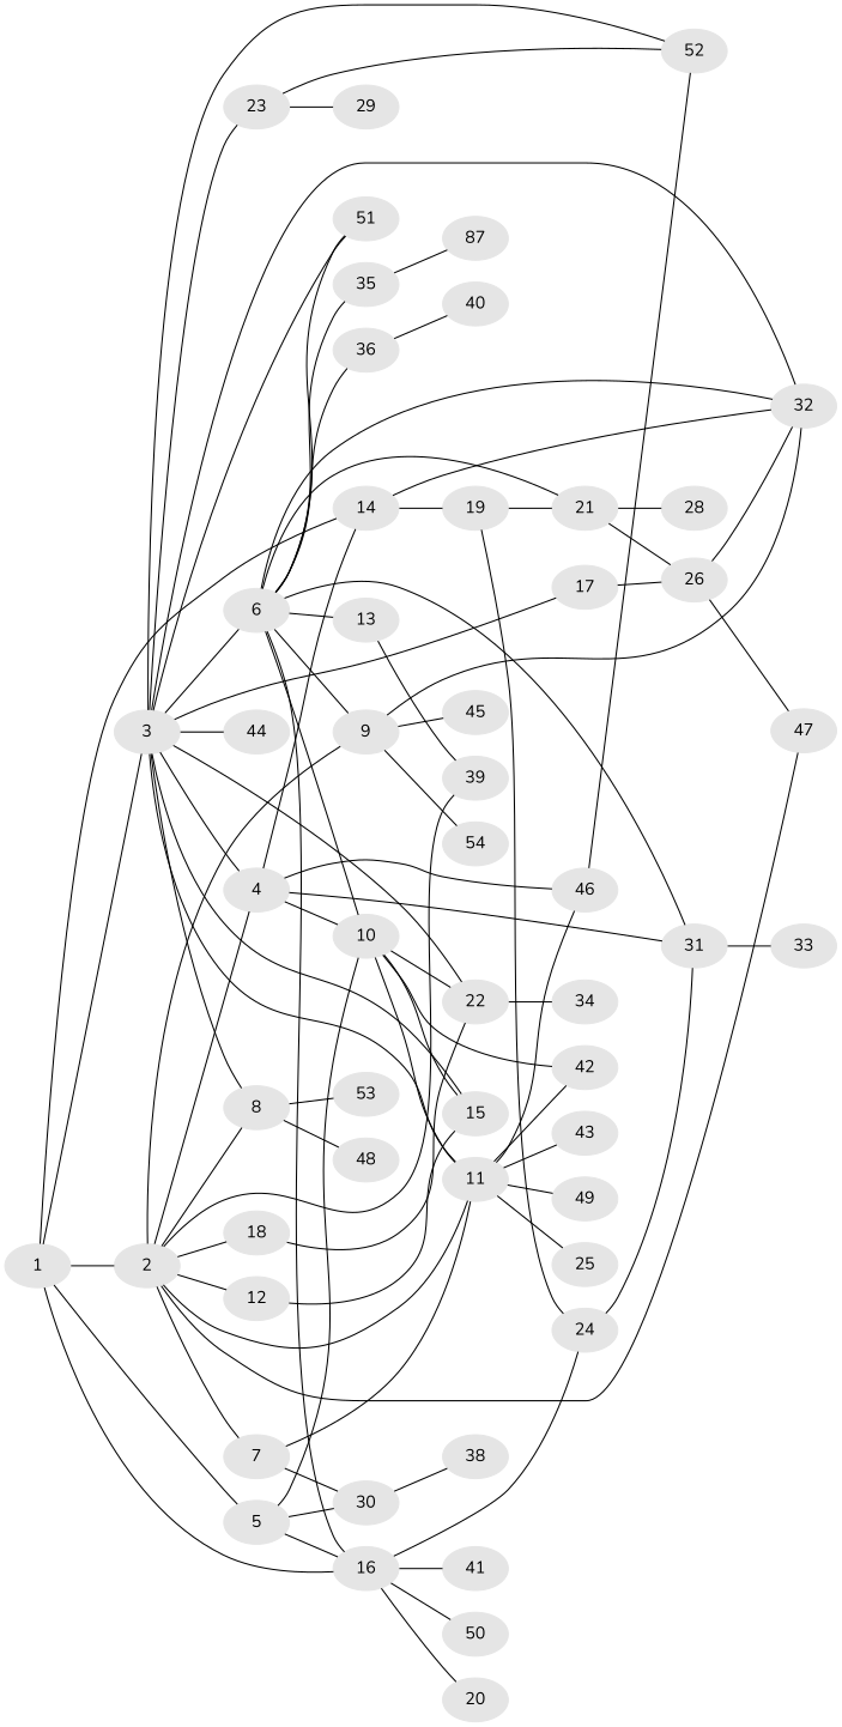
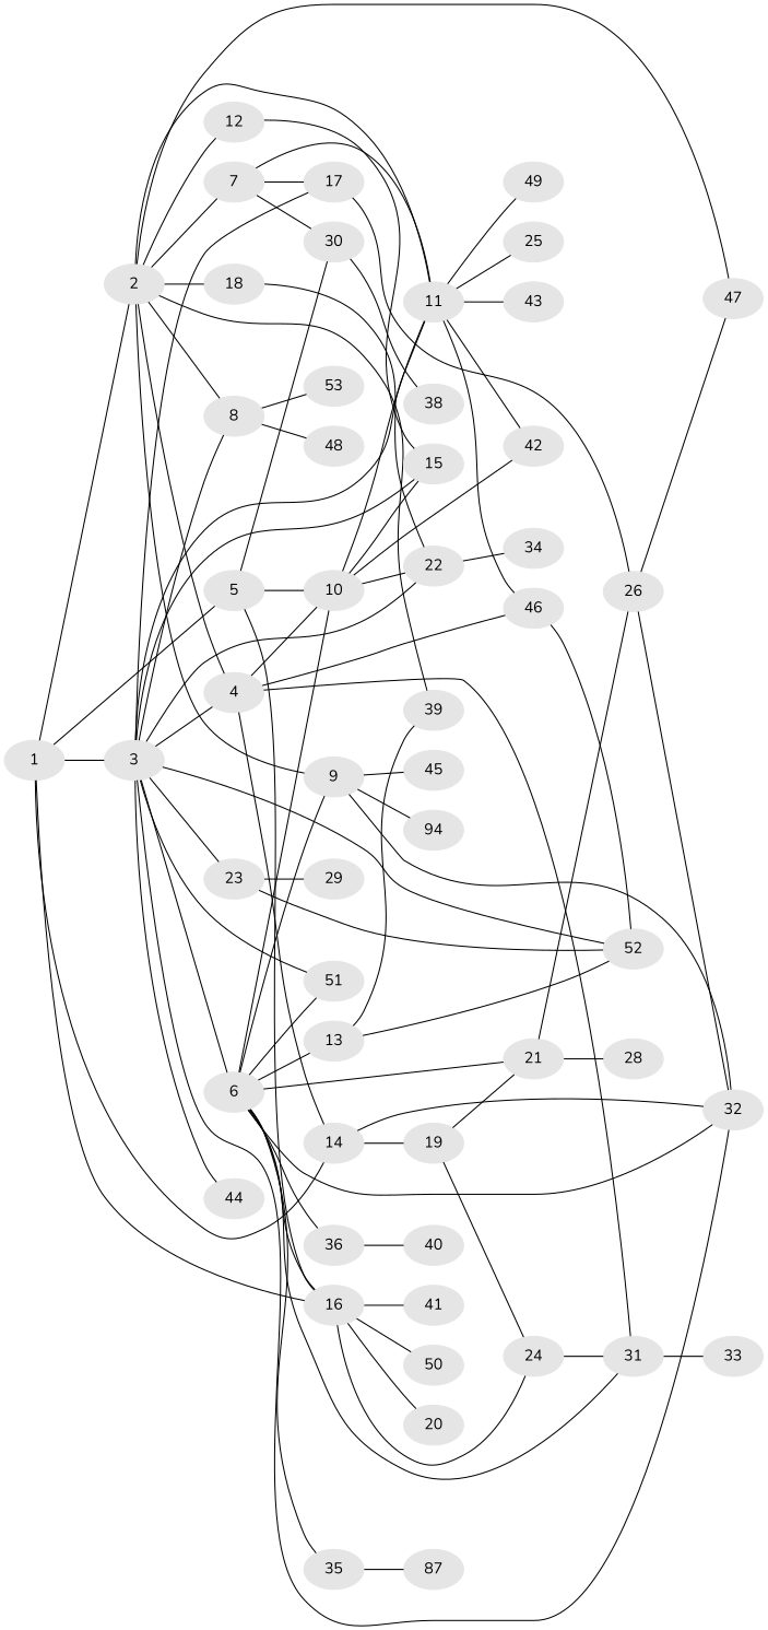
  graph {
    fontname=Nunito
    rankdir=LR
    node [color=gray90 fontname=Nunito style=filled]
    edge [fontname=Nunito weight=1.0]
    1
    2
    3
    5
    14
    16
    4
    7
    8
    9
    11
    12
    18
    39
    47
    6
    15
    17
    22
    23
    32
    44
    51
    52
    10
    30
    19
    20
    24
    41
    50
    31
    46
    48
    53
    45
-   54
+   54 [label=94]
    42
    25
    43
    49
    13
    21
    35
    36
    26
    34
    29
    33
    38
    28
    n52 [label=87]
    40
    1 -- 2
    1 -- 3
    1 -- 5
    1 -- 14
    1 -- 16
    2 -- 4
    2 -- 7 [weight=2.0]
    2 -- 8
    2 -- 9
    2 -- 11
    2 -- 12
    2 -- 18
    2 -- 39
    2 -- 47
    3 -- 4
    3 -- 8
    3 -- 11
    3 -- 6
    3 -- 15
    3 -- 17
    3 -- 22
    3 -- 23
    3 -- 32
    3 -- 44
    3 -- 51
    3 -- 52
    5 -- 16
    5 -- 10
    5 -- 30
    14 -- 32
    14 -- 19
    16 -- 20
    16 -- 24
    16 -- 41
    16 -- 50
    4 -- 14
    4 -- 10 [weight=2.0]
    4 -- 31
    4 -- 46
    7 -- 11
+   7 -- 17
    7 -- 30
    8 -- 48
    8 -- 53
    9 -- 32
    9 -- 45
    9 -- 54
    11 -- 46
    11 -- 42
    11 -- 25
    11 -- 43
    11 -- 49
    12 -- 15
    18 -- 22
    6 -- 16
    6 -- 9
    6 -- 32
    6 -- 51
    6 -- 10
    6 -- 31
    6 -- 13
    6 -- 21
    6 -- 35
    6 -- 36
    17 -- 26
    22 -- 34
    23 -- 52
    23 -- 29
    10 -- 11
    10 -- 15
    10 -- 22 [weight=3.0]
    10 -- 42
    30 -- 38
    19 -- 24
    19 -- 21
    24 -- 31
    31 -- 33
    46 -- 52
    13 -- 39
+   13 -- 52
    21 -- 26
    21 -- 28
    35 -- n52
    36 -- 40
    26 -- 47
    26 -- 32
  }
